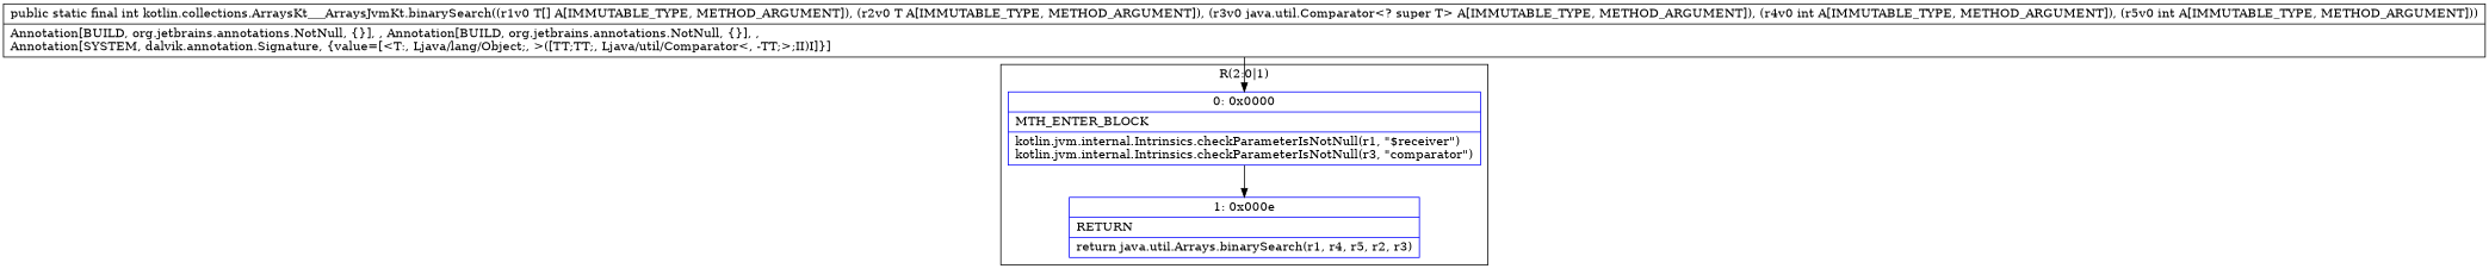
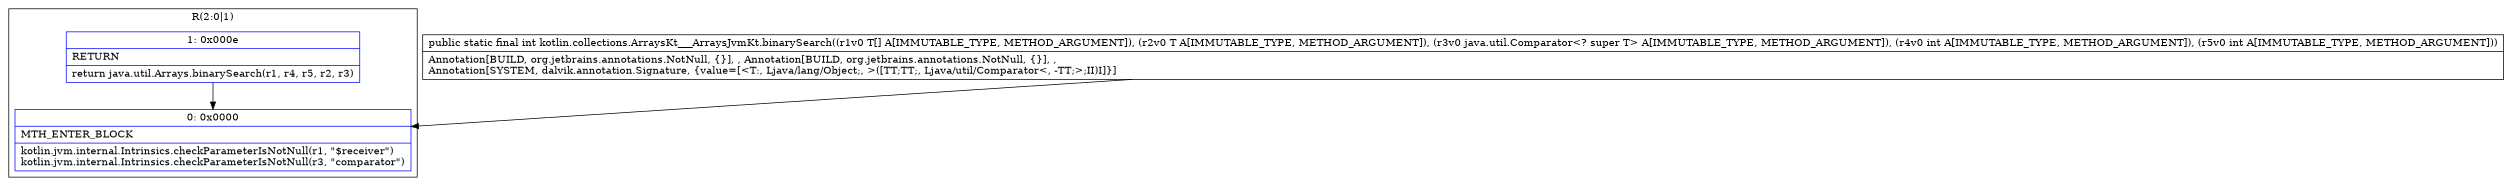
  digraph {
    node [color=blue shape=record]
    n1 [label="{0\:\ 0x0000|MTH_ENTER_BLOCK\l|kotlin.jvm.internal.Intrinsics.checkParameterIsNotNull(r1, \"$receiver\")\lkotlin.jvm.internal.Intrinsics.checkParameterIsNotNull(r3, \"comparator\")\l}"]
    n2 [label="{1\:\ 0x000e|RETURN\l|return java.util.Arrays.binarySearch(r1, r4, r5, r2, r3)\l}"]
    n3 [label="{public static final int kotlin.collections.ArraysKt___ArraysJvmKt.binarySearch((r1v0 T[] A[IMMUTABLE_TYPE, METHOD_ARGUMENT]), (r2v0 T A[IMMUTABLE_TYPE, METHOD_ARGUMENT]), (r3v0 java.util.Comparator\<? super T\> A[IMMUTABLE_TYPE, METHOD_ARGUMENT]), (r4v0 int A[IMMUTABLE_TYPE, METHOD_ARGUMENT]), (r5v0 int A[IMMUTABLE_TYPE, METHOD_ARGUMENT]))  | Annotation[BUILD, org.jetbrains.annotations.NotNull, \{\}], , Annotation[BUILD, org.jetbrains.annotations.NotNull, \{\}], , \lAnnotation[SYSTEM, dalvik.annotation.Signature, \{value=[\<T:, Ljava\/lang\/Object;, \>([TT;TT;, Ljava\/util\/Comparator\<, \-TT;\>;II)I]\}]\l}" color=""]
    subgraph cluster_1 {
      label="R(2:0|1)"
      n1
      n2
    }
-   n1 -> n2
+   n2 -> n1
    n3 -> n1
  }
